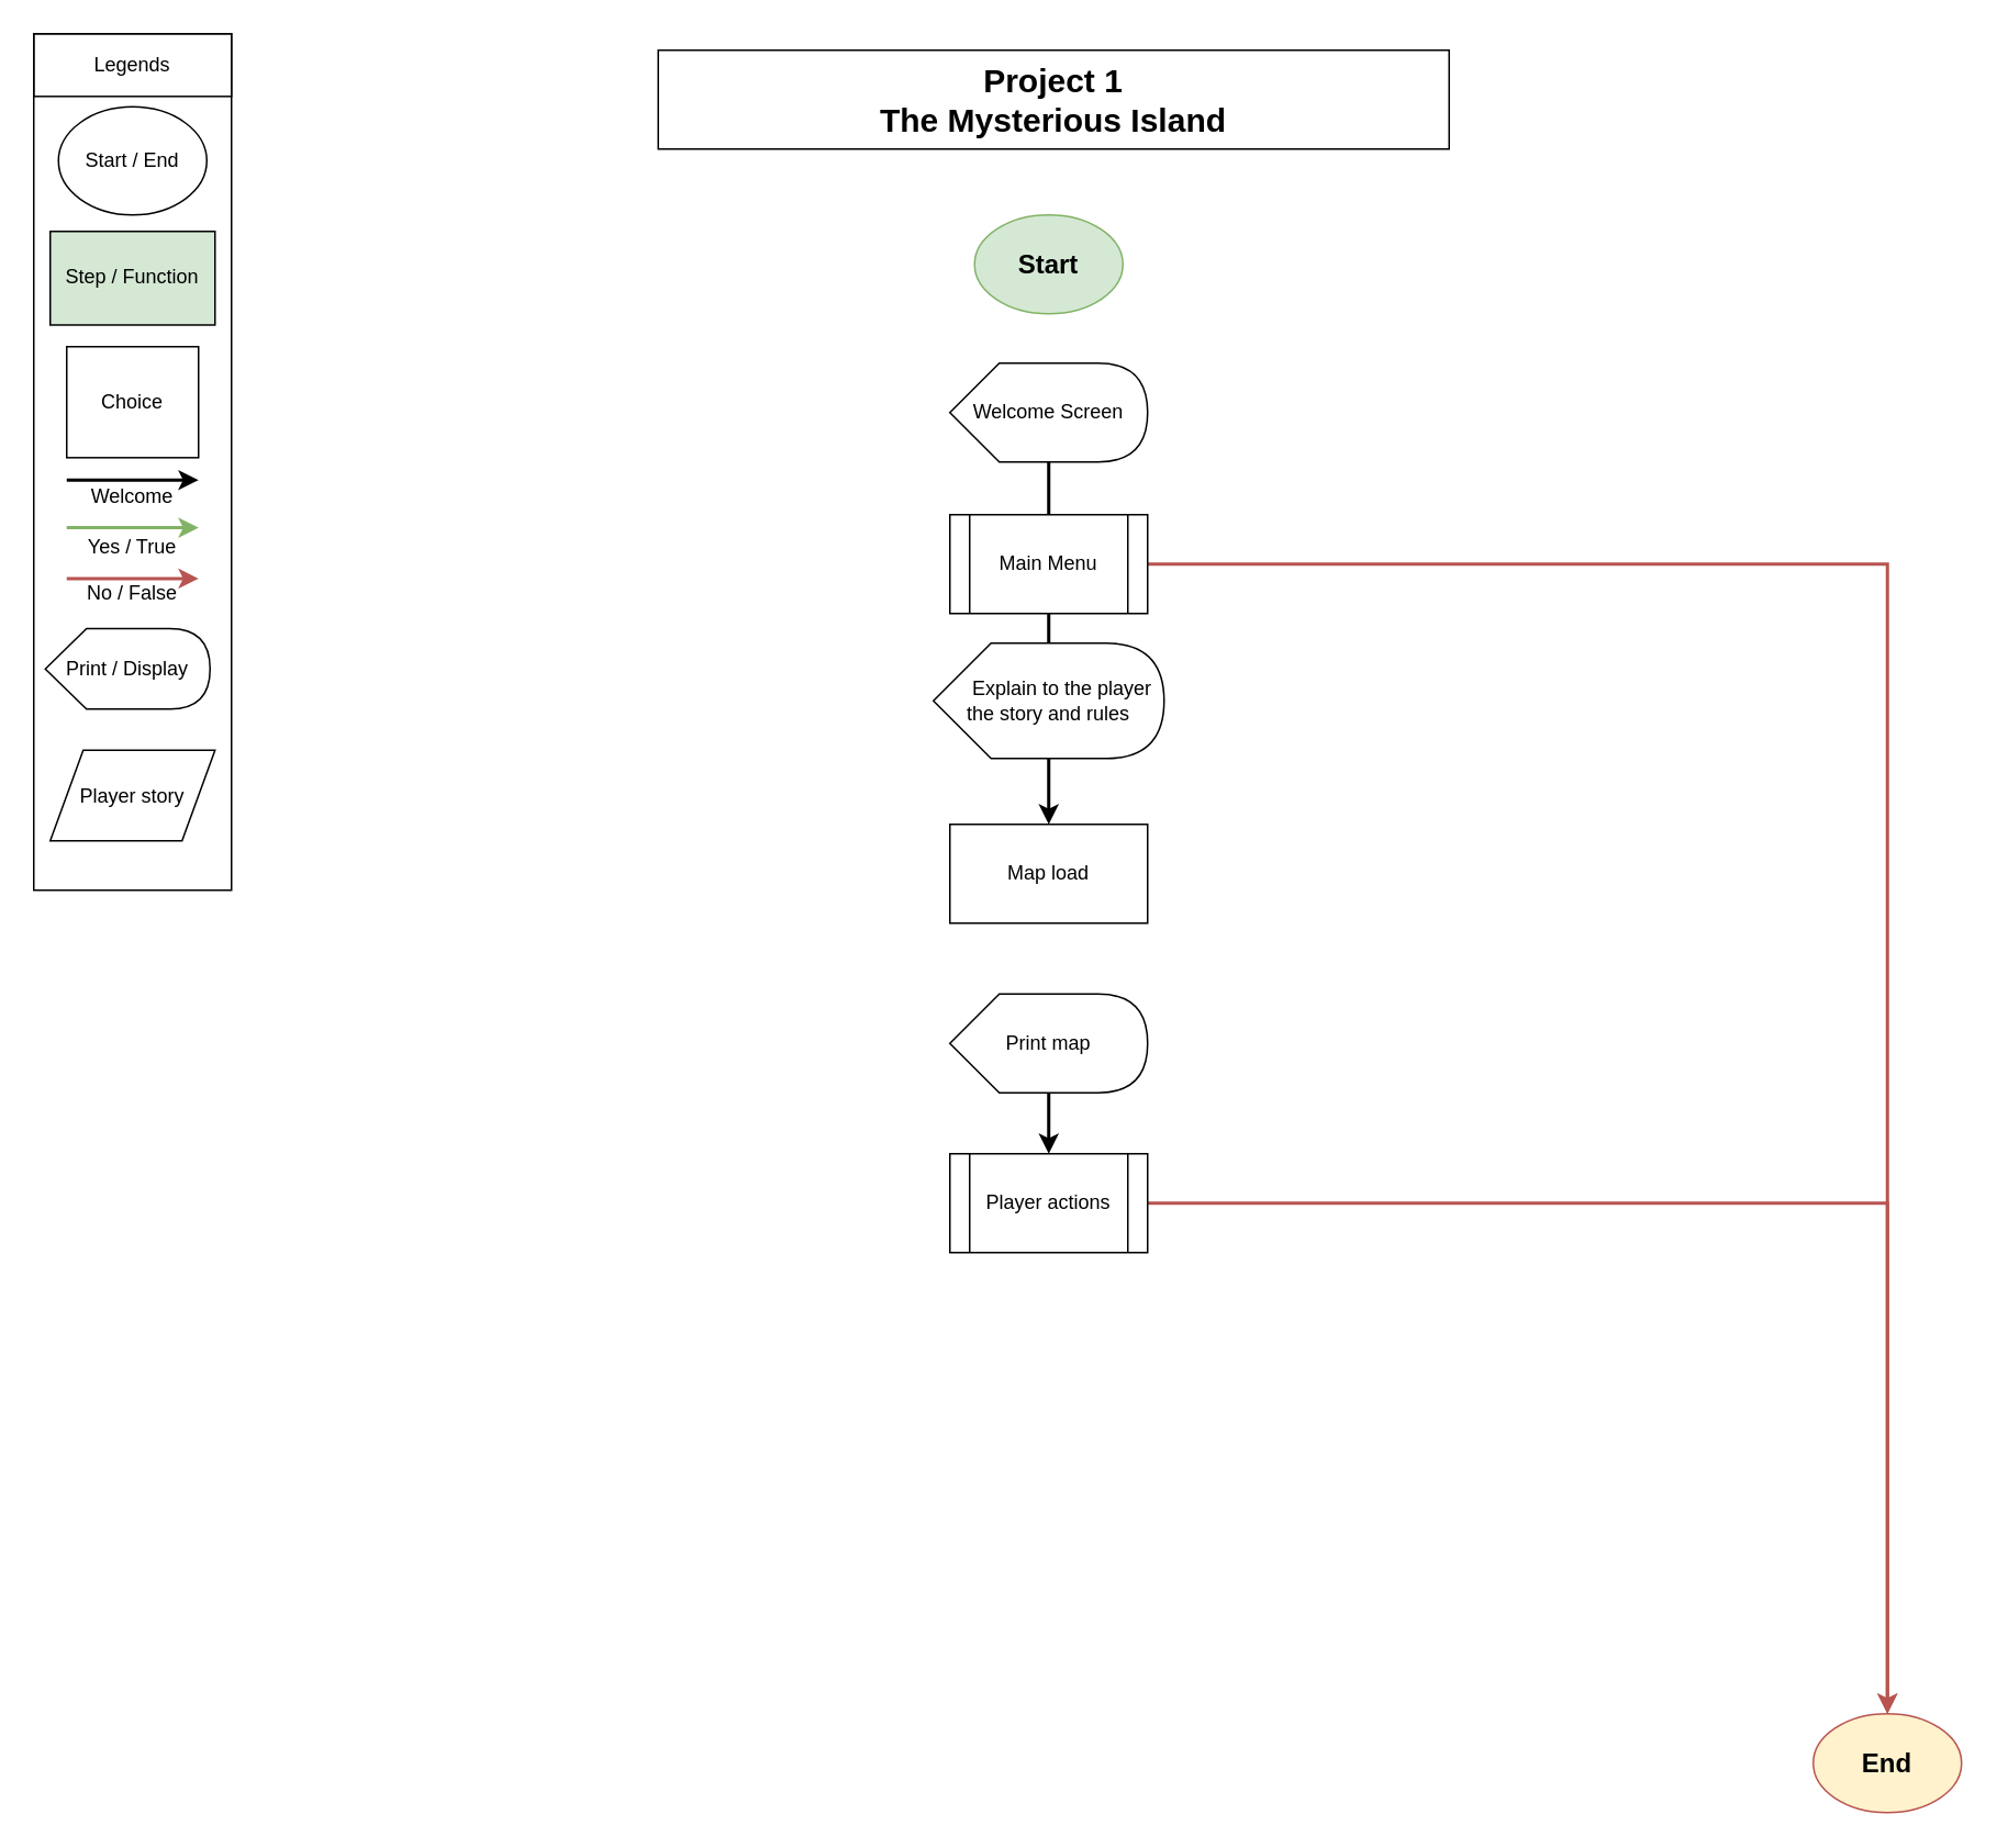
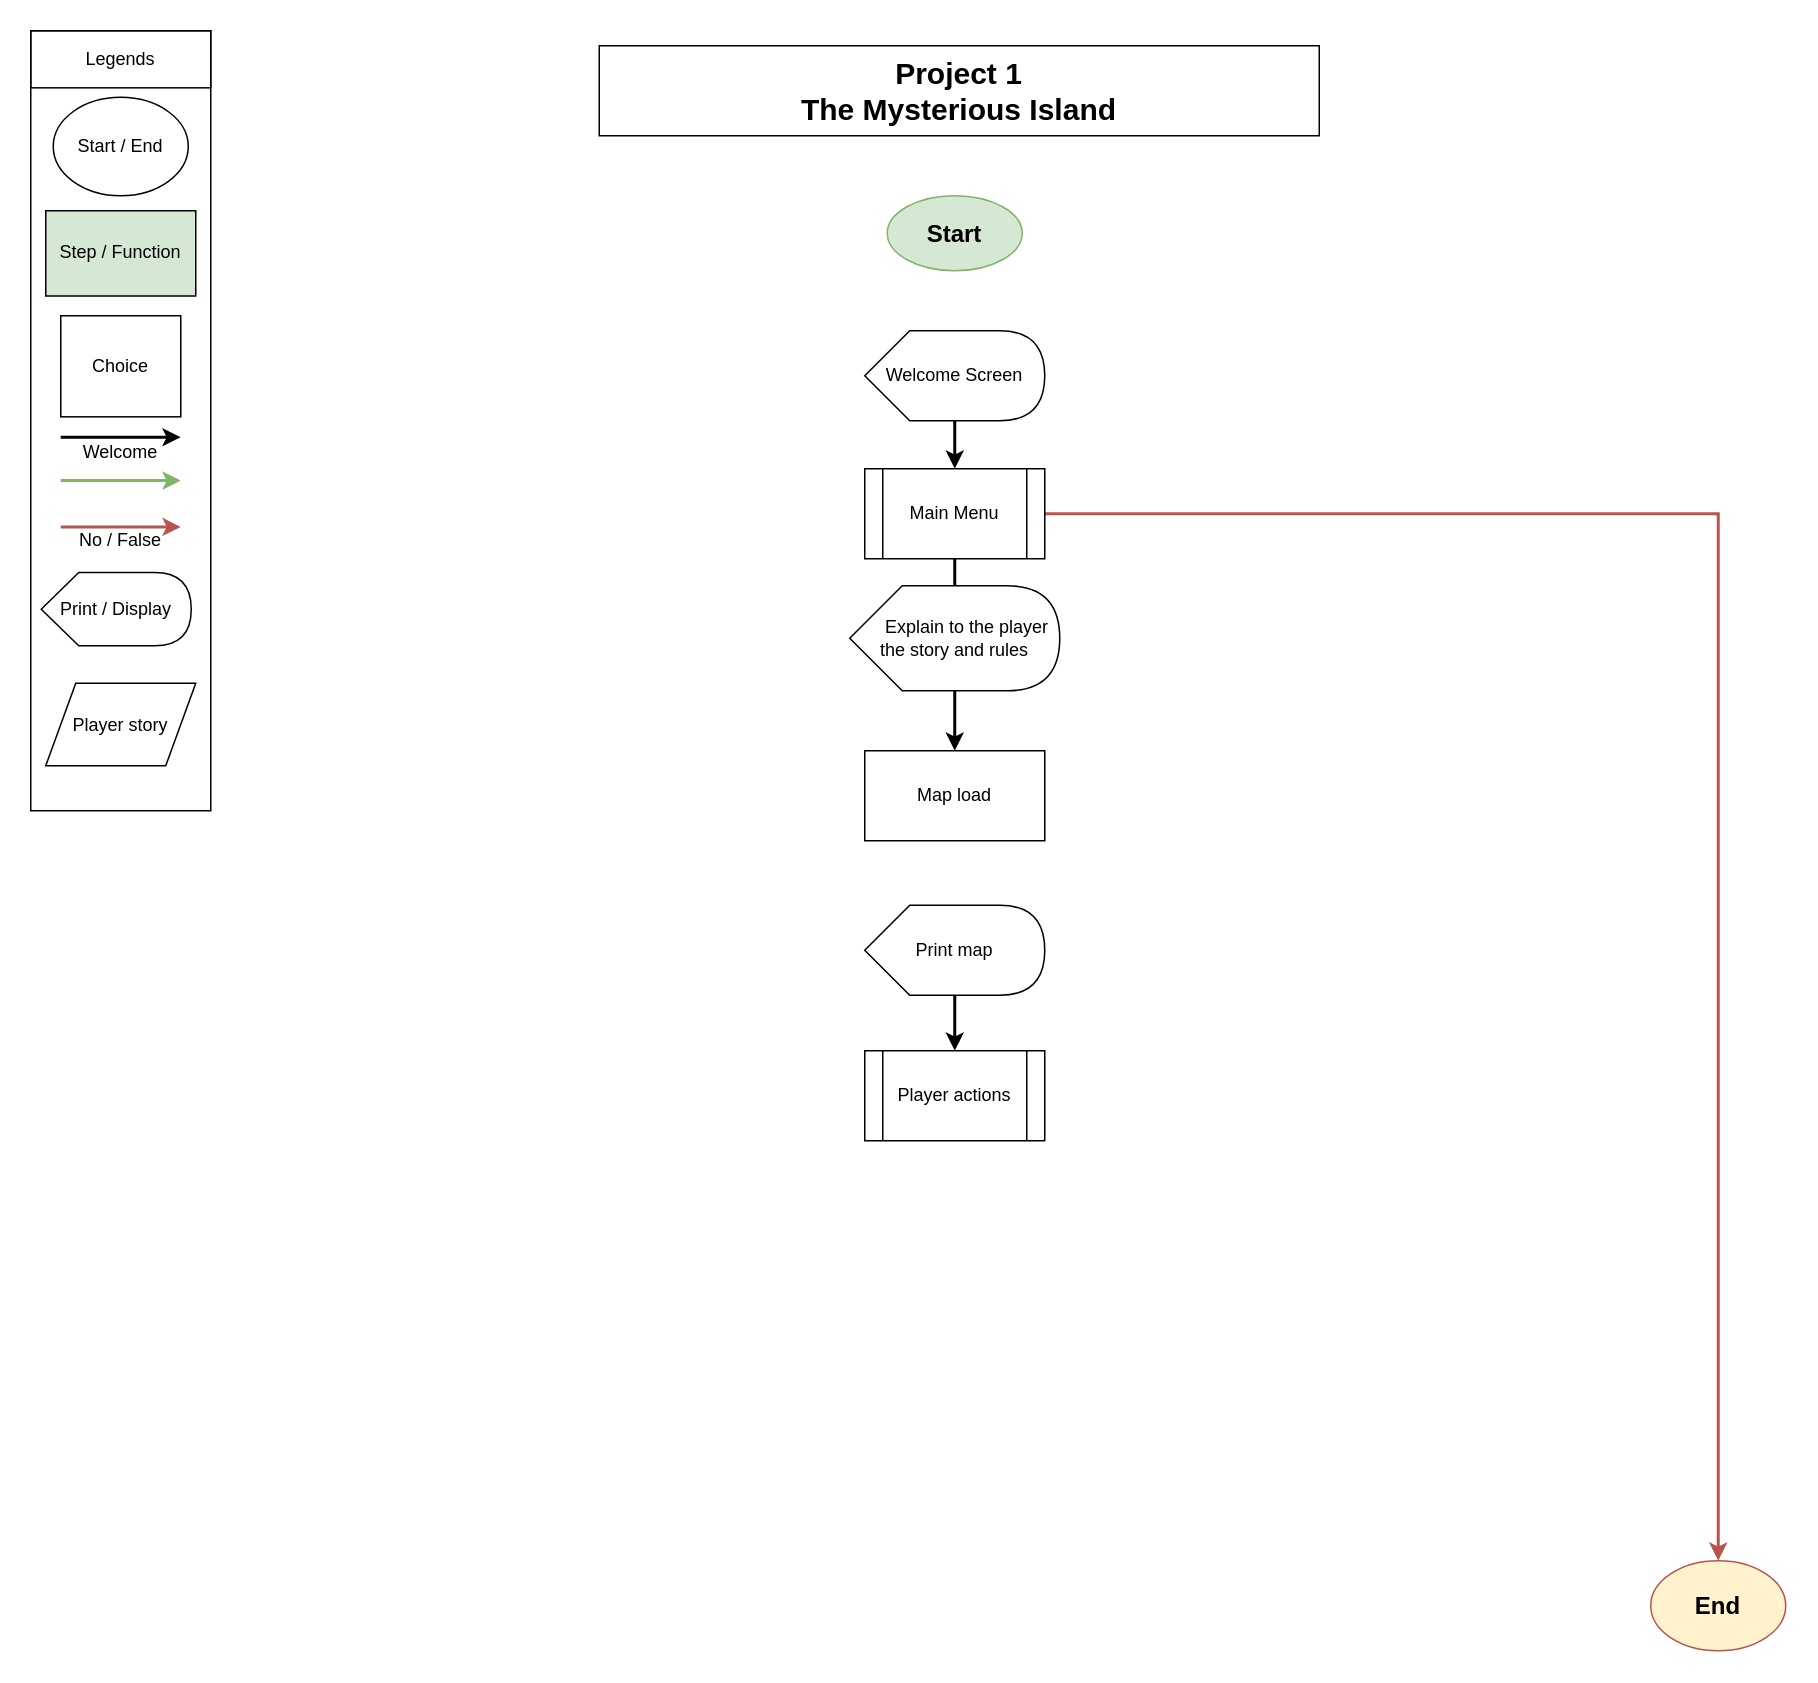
  <mxCell id="0" />
  <mxCell id="1" parent="0" />
  <mxCell id="2" value="&lt;b style=&quot;font-size: 20px&quot;&gt;Project 1&lt;br&gt;The Mysterious Island&lt;br&gt;&lt;/b&gt;" style="rounded=0;whiteSpace=wrap;html=1;" parent="1" vertex="1"><mxGeometry x="399" y="30" width="480" height="60" as="geometry" /></mxCell>
  <mxCell id="3" value="" style="group" parent="1" vertex="1" connectable="0"><mxGeometry width="120" height="520" as="geometry" x="20" y="20" /></mxCell>
  <mxCell id="4" value="" style="rounded=0;whiteSpace=wrap;html=1;" parent="3" vertex="1"><mxGeometry width="120" height="520" as="geometry" /></mxCell>
  <mxCell id="5" value="Start / End" style="ellipse;whiteSpace=wrap;html=1;" parent="3" vertex="1"><mxGeometry x="15" y="44.4" width="90" height="65.6" as="geometry" /></mxCell>
  <mxCell id="6" value="Step / Function" style="rounded=0;whiteSpace=wrap;html=1;fillColor=#d5e8d4;" parent="3" vertex="1"><mxGeometry x="10" y="120.0" width="100" height="56.83" as="geometry" /></mxCell>
  <mxCell id="7" value="Choice" style="whiteSpace=wrap;html=1;rounded=0;" parent="3" vertex="1"><mxGeometry x="20" y="190.003" width="80" height="67.378" as="geometry" /></mxCell>
  <mxCell id="8" value="" style="endArrow=classic;html=1;strokeWidth=2;" parent="3" edge="1"><mxGeometry width="50" height="50" relative="1" as="geometry"><mxPoint x="20" y="270.988" as="sourcePoint" /><mxPoint x="100" y="270.988" as="targetPoint" /></mxGeometry></mxCell>
  <mxCell id="9" value="" style="endArrow=classic;html=1;strokeWidth=2;fillColor=#d5e8d4;strokeColor=#82b366;" parent="3" edge="1"><mxGeometry width="50" height="50" relative="1" as="geometry"><mxPoint x="20" y="299.89" as="sourcePoint" /><mxPoint x="100" y="299.89" as="targetPoint" /></mxGeometry></mxCell>
  <mxCell id="10" value="" style="endArrow=classic;html=1;strokeWidth=2;fillColor=#f8cecc;strokeColor=#b85450;" parent="3" edge="1"><mxGeometry width="50" height="50" relative="1" as="geometry"><mxPoint x="20" y="330.793" as="sourcePoint" /><mxPoint x="100" y="330.793" as="targetPoint" /></mxGeometry></mxCell>
  <mxCell id="11" value="Welcome" style="text;html=1;strokeColor=none;fillColor=none;align=center;verticalAlign=middle;whiteSpace=wrap;rounded=0;" parent="3" vertex="1"><mxGeometry x="20" y="273" width="80" height="16.95" as="geometry" /></mxCell>
- <mxCell id="12" value="Yes / True" style="text;html=1;strokeColor=none;fillColor=none;align=center;verticalAlign=middle;whiteSpace=wrap;rounded=0;" parent="3" vertex="1"><mxGeometry x="20" y="300" width="80" height="23.84" as="geometry" /></mxCell>
  <mxCell id="13" value="No / False" style="text;html=1;strokeColor=none;fillColor=none;align=center;verticalAlign=middle;whiteSpace=wrap;rounded=0;" parent="3" vertex="1"><mxGeometry x="20" y="331" width="80" height="17.74" as="geometry" /></mxCell>
  <mxCell id="14" value="Legends" style="text;html=1;fillColor=none;align=center;verticalAlign=middle;whiteSpace=wrap;rounded=0;strokeColor=#000000;" parent="3" vertex="1"><mxGeometry width="120" height="38.049" as="geometry" /></mxCell>
  <mxCell id="15" value="Print / Display" style="shape=display;whiteSpace=wrap;html=1;strokeColor=#000000;" vertex="1" parent="3"><mxGeometry x="7" y="361.22" width="100" height="48.78" as="geometry" /></mxCell>
  <mxCell id="16" value="Player story" style="shape=parallelogram;perimeter=parallelogramPerimeter;whiteSpace=wrap;html=1;strokeColor=#000000;" vertex="1" parent="3"><mxGeometry x="10" y="435" width="100" height="55" as="geometry" /></mxCell>
- <mxCell id="17" value="&lt;b&gt;&lt;font style=&quot;font-size: 16px&quot;&gt;Start&lt;/font&gt;&lt;/b&gt;" style="ellipse;whiteSpace=wrap;html=1;strokeColor=#82b366;fillColor=#d5e8d4;" parent="1" vertex="1"><mxGeometry x="591" y="130" width="90" height="60" as="geometry" /></mxCell>
+ <mxCell id="17" value="&lt;b&gt;&lt;font style=&quot;font-size: 16px&quot;&gt;Start&lt;/font&gt;&lt;/b&gt;" style="ellipse;whiteSpace=wrap;html=1;strokeColor=#82b366;fillColor=#d5e8d4;" parent="1" vertex="1"><mxGeometry x="591" y="130" width="90" height="50" as="geometry" /></mxCell>
  <mxCell id="18" style="edgeStyle=orthogonalEdgeStyle;rounded=0;orthogonalLoop=1;jettySize=auto;html=1;exitX=0.5;exitY=1;exitDx=0;exitDy=0;entryX=0.5;entryY=0;entryDx=0;entryDy=0;strokeWidth=2;" parent="1" source="20" edge="1"><mxGeometry relative="1" as="geometry"><mxPoint x="636" y="430" as="targetPoint" /></mxGeometry></mxCell>
  <mxCell id="19" style="edgeStyle=orthogonalEdgeStyle;rounded=0;orthogonalLoop=1;jettySize=auto;html=1;exitX=1;exitY=0.5;exitDx=0;exitDy=0;entryX=0.5;entryY=0;entryDx=0;entryDy=0;strokeWidth=2;fillColor=#f8cecc;strokeColor=#b85450;" edge="1" parent="1" source="20" target="23"><mxGeometry relative="1" as="geometry" /></mxCell>
  <mxCell id="20" value="Main Menu" style="shape=process;whiteSpace=wrap;html=1;backgroundOutline=1;strokeColor=#000000;" parent="1" vertex="1"><mxGeometry x="576" y="312" width="120" height="60" as="geometry" /></mxCell>
- <mxCell id="21" style="edgeStyle=orthogonalEdgeStyle;rounded=0;orthogonalLoop=1;jettySize=auto;html=1;exitX=0;exitY=0;exitDx=60.0;exitDy=60.0;exitPerimeter=0;entryX=0.5;entryY=0;entryDx=0;entryDy=0;strokeWidth=2;endArrow=none;" edge="1" parent="1" source="22" target="20"><mxGeometry relative="1" as="geometry" /></mxCell>
+ <mxCell id="21" style="edgeStyle=orthogonalEdgeStyle;rounded=0;orthogonalLoop=1;jettySize=auto;html=1;exitX=0;exitY=0;exitDx=60.0;exitDy=60.0;exitPerimeter=0;entryX=0.5;entryY=0;entryDx=0;entryDy=0;strokeWidth=2;" edge="1" parent="1" source="22" target="20"><mxGeometry relative="1" as="geometry" /></mxCell>
  <mxCell id="22" value="Welcome Screen" style="shape=display;whiteSpace=wrap;html=1;strokeColor=#000000;" vertex="1" parent="1"><mxGeometry x="576" y="220" width="120" height="60" as="geometry" /></mxCell>
  <mxCell id="23" value="&lt;b&gt;&lt;font style=&quot;font-size: 16px&quot;&gt;End&lt;br&gt;&lt;/font&gt;&lt;/b&gt;" style="ellipse;whiteSpace=wrap;html=1;strokeColor=#b85450;fillColor=#fff2cc;" vertex="1" parent="1"><mxGeometry x="1100" y="1040" width="90" height="60" as="geometry" /></mxCell>
  <mxCell id="24" style="edgeStyle=orthogonalEdgeStyle;rounded=0;orthogonalLoop=1;jettySize=auto;html=1;exitX=0;exitY=0;exitDx=70;exitDy=70;exitPerimeter=0;entryX=0.5;entryY=0;entryDx=0;entryDy=0;strokeWidth=2;" edge="1" parent="1" source="25" target="26"><mxGeometry relative="1" as="geometry" /></mxCell>
  <mxCell id="25" value="&amp;nbsp; &amp;nbsp; &amp;nbsp;Explain to the player the story and rules" style="shape=display;whiteSpace=wrap;html=1;strokeColor=#000000;" vertex="1" parent="1"><mxGeometry x="566" y="390" width="140" height="70" as="geometry" /></mxCell>
  <mxCell id="26" value="Map load" style="rounded=0;whiteSpace=wrap;html=1;strokeColor=#000000;" vertex="1" parent="1"><mxGeometry x="576" y="500" width="120" height="60" as="geometry" /></mxCell>
  <mxCell id="27" style="edgeStyle=orthogonalEdgeStyle;rounded=0;orthogonalLoop=1;jettySize=auto;html=1;exitX=0;exitY=0;exitDx=60;exitDy=60;exitPerimeter=0;entryX=0.5;entryY=0;entryDx=0;entryDy=0;strokeWidth=2;" edge="1" parent="1" source="28" target="30"><mxGeometry relative="1" as="geometry" /></mxCell>
  <mxCell id="28" value="Print map" style="shape=display;whiteSpace=wrap;html=1;strokeColor=#000000;" vertex="1" parent="1"><mxGeometry x="576" y="603" width="120" height="60" as="geometry" /></mxCell>
- <mxCell id="29" style="edgeStyle=orthogonalEdgeStyle;rounded=0;orthogonalLoop=1;jettySize=auto;html=1;exitX=1;exitY=0.5;exitDx=0;exitDy=0;strokeWidth=2;fillColor=#f8cecc;strokeColor=#b85450;entryX=0.5;entryY=0;entryDx=0;entryDy=0;" edge="1" parent="1" source="30" target="23"><mxGeometry relative="1" as="geometry"><mxPoint x="1160" y="730" as="targetPoint" /></mxGeometry></mxCell>
  <mxCell id="30" value="Player actions" style="shape=process;whiteSpace=wrap;html=1;backgroundOutline=1;strokeColor=#000000;" vertex="1" parent="1"><mxGeometry x="576" y="700" width="120" height="60" as="geometry" /></mxCell>
